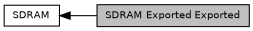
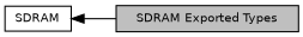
  digraph {
    rankdir=LR
    node [color=black fontname=Helvetica fontsize=10 shape=record style=filled]
-   n1 [fillcolor=grey75 fontcolor=black height=0.2 label="SDRAM Exported Exported" width=0.4]
+   n1 [fillcolor=grey75 fontcolor=black height=0.2 label="SDRAM Exported Types" width=0.4]
    n2 [fillcolor=white height=0.2 label=SDRAM width=0.4]
    n2 -> n1 [dir=back fontname=Helvetica fontsize=10 labelfontname=Helvetica labelfontsize=10 shape=plaintext style=solid]
  }
